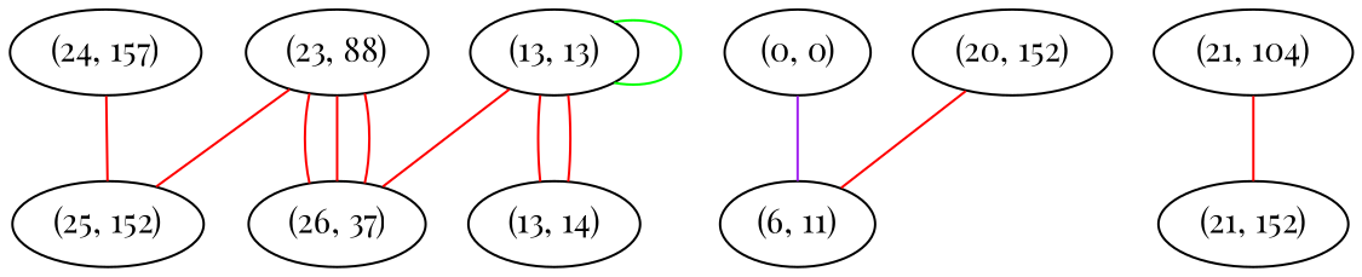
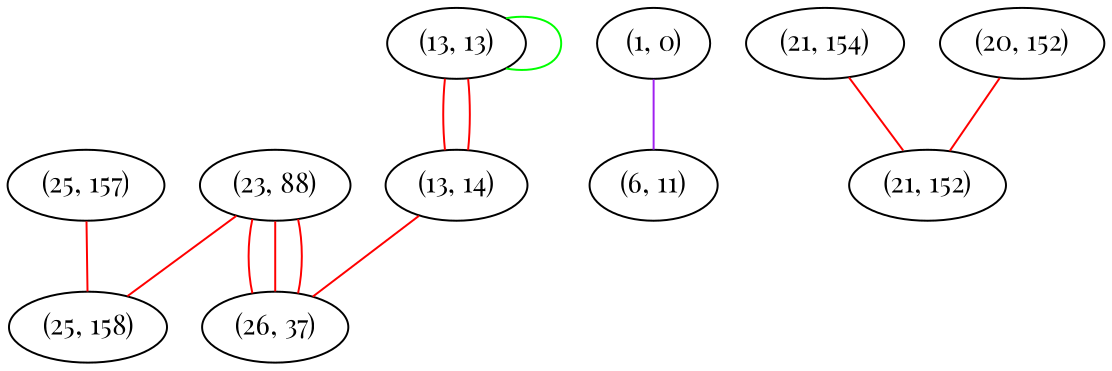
  graph {
    fontname="Playfair Display"
    node [fontname="Playfair Display"]
    edge [color=red fontname="Playfair Display" weight=1]
    n1 [label="(23, 88)"]
-   "(25, 152)"
+   "(25, 152)" [label="(25, 158)"]
    n3 [label="(26, 37)"]
-   "(0, 0)"
+   "(0, 0)" [label="(1, 0)"]
    "(6, 11)"
-   "(21, 154)" [label="(21, 104)"]
+   "(21, 154)"
    "(21, 152)"
    "(13, 13)"
    "(13, 14)"
-   "(25, 157)" [label="(24, 157)"]
+   "(25, 157)"
    "(20, 152)"
    n1 -- "(25, 152)"
    n1 -- n3
    n1 -- n3
    n1 -- n3
    "(0, 0)" -- "(6, 11)" [color=purple weight=4]
    "(21, 154)" -- "(21, 152)"
    "(13, 13)" -- "(13, 13)" [color=green weight=2]
    "(13, 13)" -- "(13, 14)"
    "(13, 13)" -- "(13, 14)"
-   "(13, 13)" -- n3
+   "(13, 14)" -- n3
    "(25, 157)" -- "(25, 152)"
-   "(20, 152)" -- "(6, 11)"
+   "(20, 152)" -- "(21, 152)"
  }
